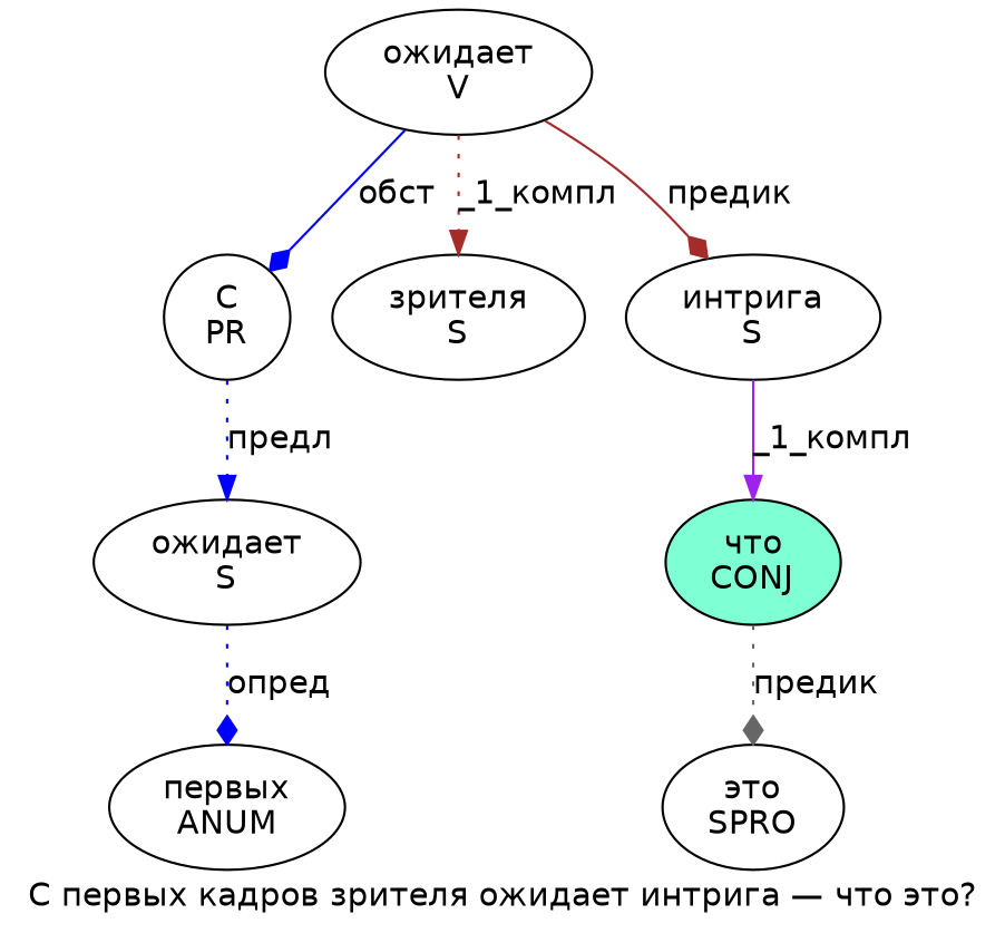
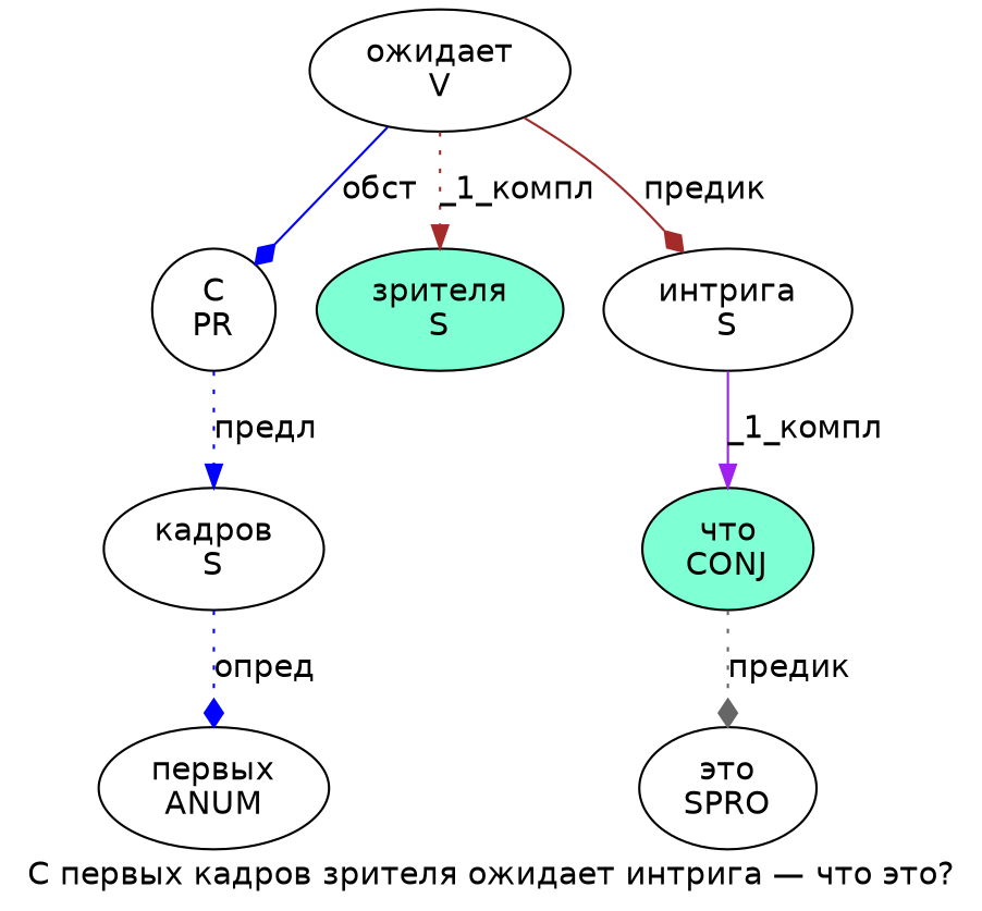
  digraph {
    fontname="DejaVu Sans"
    label="С первых кадров зрителя ожидает интрига — что это?"
    node [fillcolor=white fontname="DejaVu Sans" penwidth=1 shape=ellipse style=filled]
    edge [arrowhead=diamond color=blue fontname="DejaVu Sans" style=dotted]
    n1 [label="С\nPR"]
-   n2 [label="ожидает\nS"]
+   n2 [label="кадров\nS"]
    n3 [label="первых\nANUM"]
-   n4 [label="зрителя\nS"]
+   n4 [fillcolor=aquamarine label="зрителя\nS"]
    n5 [label="ожидает\nV"]
    n6 [label="интрига\nS"]
    n7 [fillcolor=aquamarine label="что\nCONJ"]
    n8 [label="это\nSPRO"]
    n1 -> n2 [arrowhead=normal label="предл"]
    n2 -> n3 [label="опред"]
    n5 -> n1 [label="обст" style=solid]
    n5 -> n4 [arrowhead=normal color=brown label="_1_компл"]
    n5 -> n6 [color=brown label="предик" style=solid]
    n6 -> n7 [arrowhead=normal color=purple label="_1_компл" style=solid]
    n7 -> n8 [color=gray40 label="предик"]
  }
